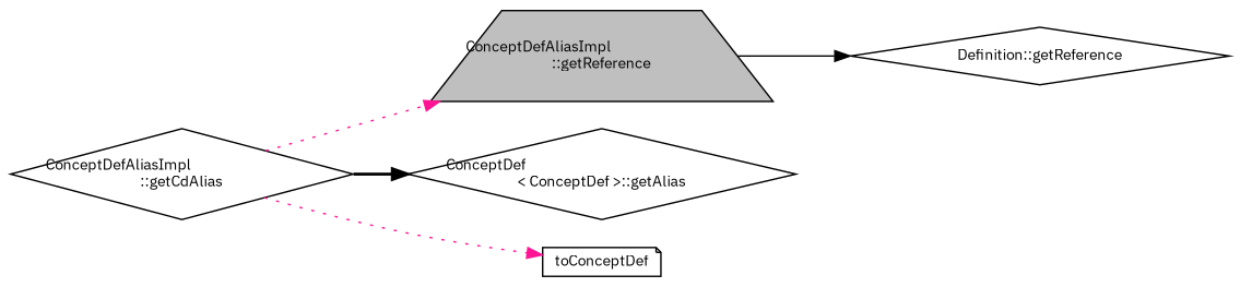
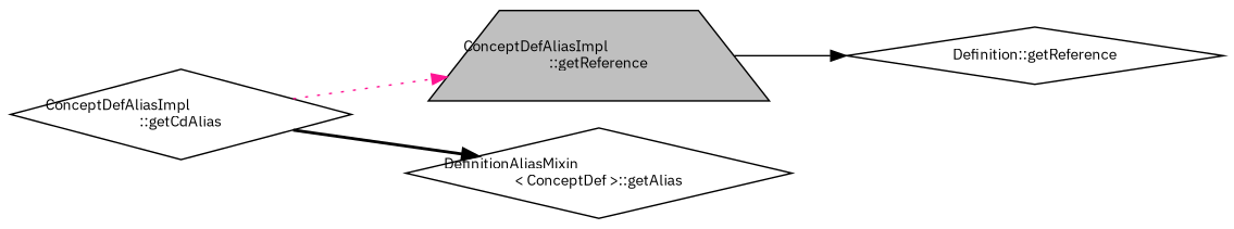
  digraph {
    fontname="IBM Plex Sans"
    rankdir=LR
    node [color=black fillcolor=white fontname="IBM Plex Sans" fontsize=10 shape=diamond style=filled]
    edge [color=black fontname="IBM Plex Sans" fontsize=10 labelfontname=Helvetica labelfontsize=10 style=dotted]
    n1 [fillcolor=grey75 fontcolor=black height=0.2 label="ConceptDefAliasImpl\l::getReference" shape=trapezium width=0.4]
    n2 [height=0.2 label="Definition::getReference" width=0.4]
    n3 [height=0.2 label="ConceptDefAliasImpl\l::getCdAlias" width=0.4]
-   n4 [height=0.2 label="ConceptDef\l\< ConceptDef \>::getAlias" width=0.4]
-   n5 [height=0.2 label=toConceptDef shape=note width=0.4]
+   n4 [height=0.2 label="DefinitionAliasMixin\l\< ConceptDef \>::getAlias" width=0.4]
    n1 -> n2 [style=solid]
    n3 -> n1 [color=deeppink]
    n3 -> n4 [style=bold]
-   n3 -> n5 [color=deeppink]
  }
